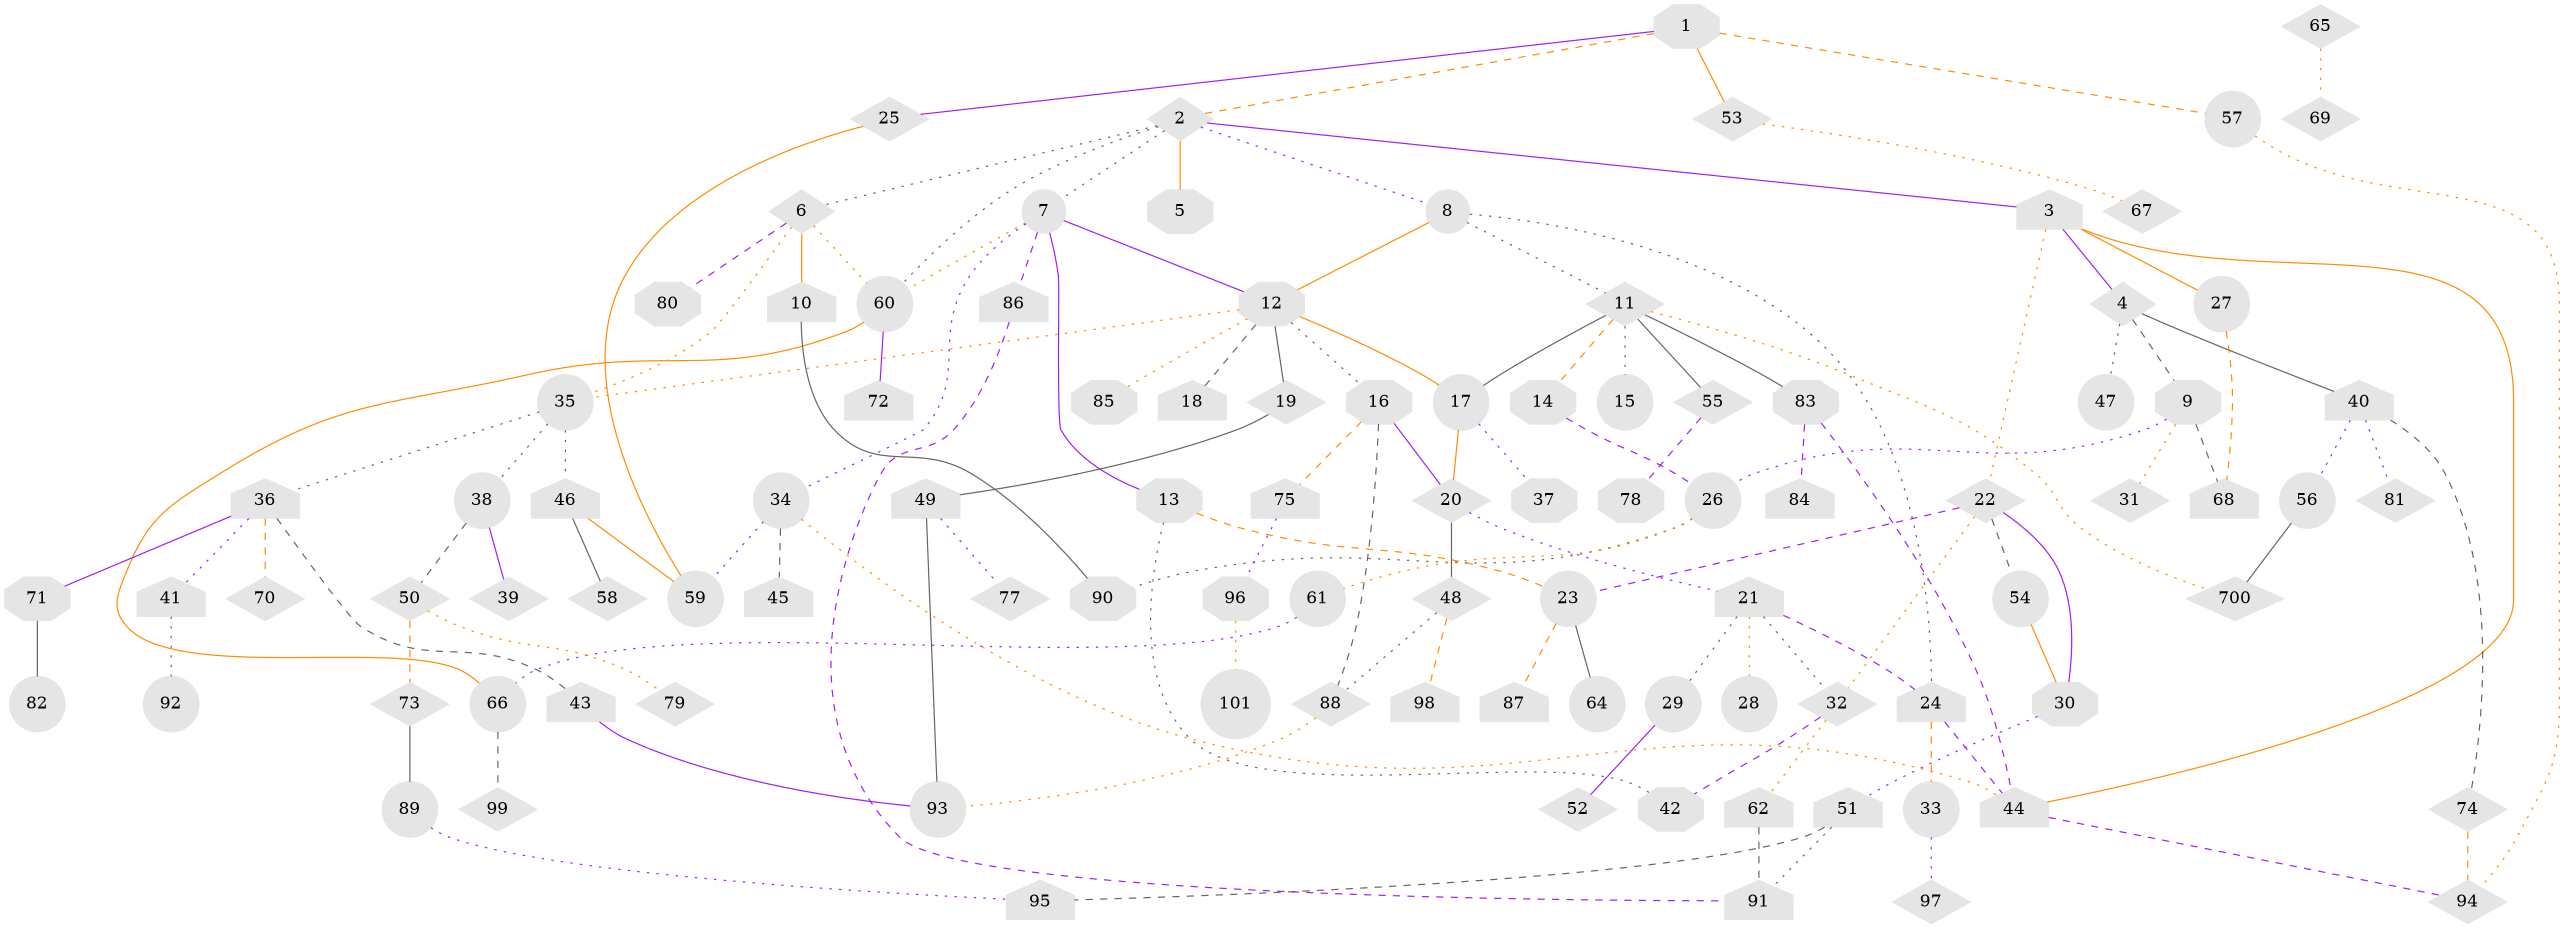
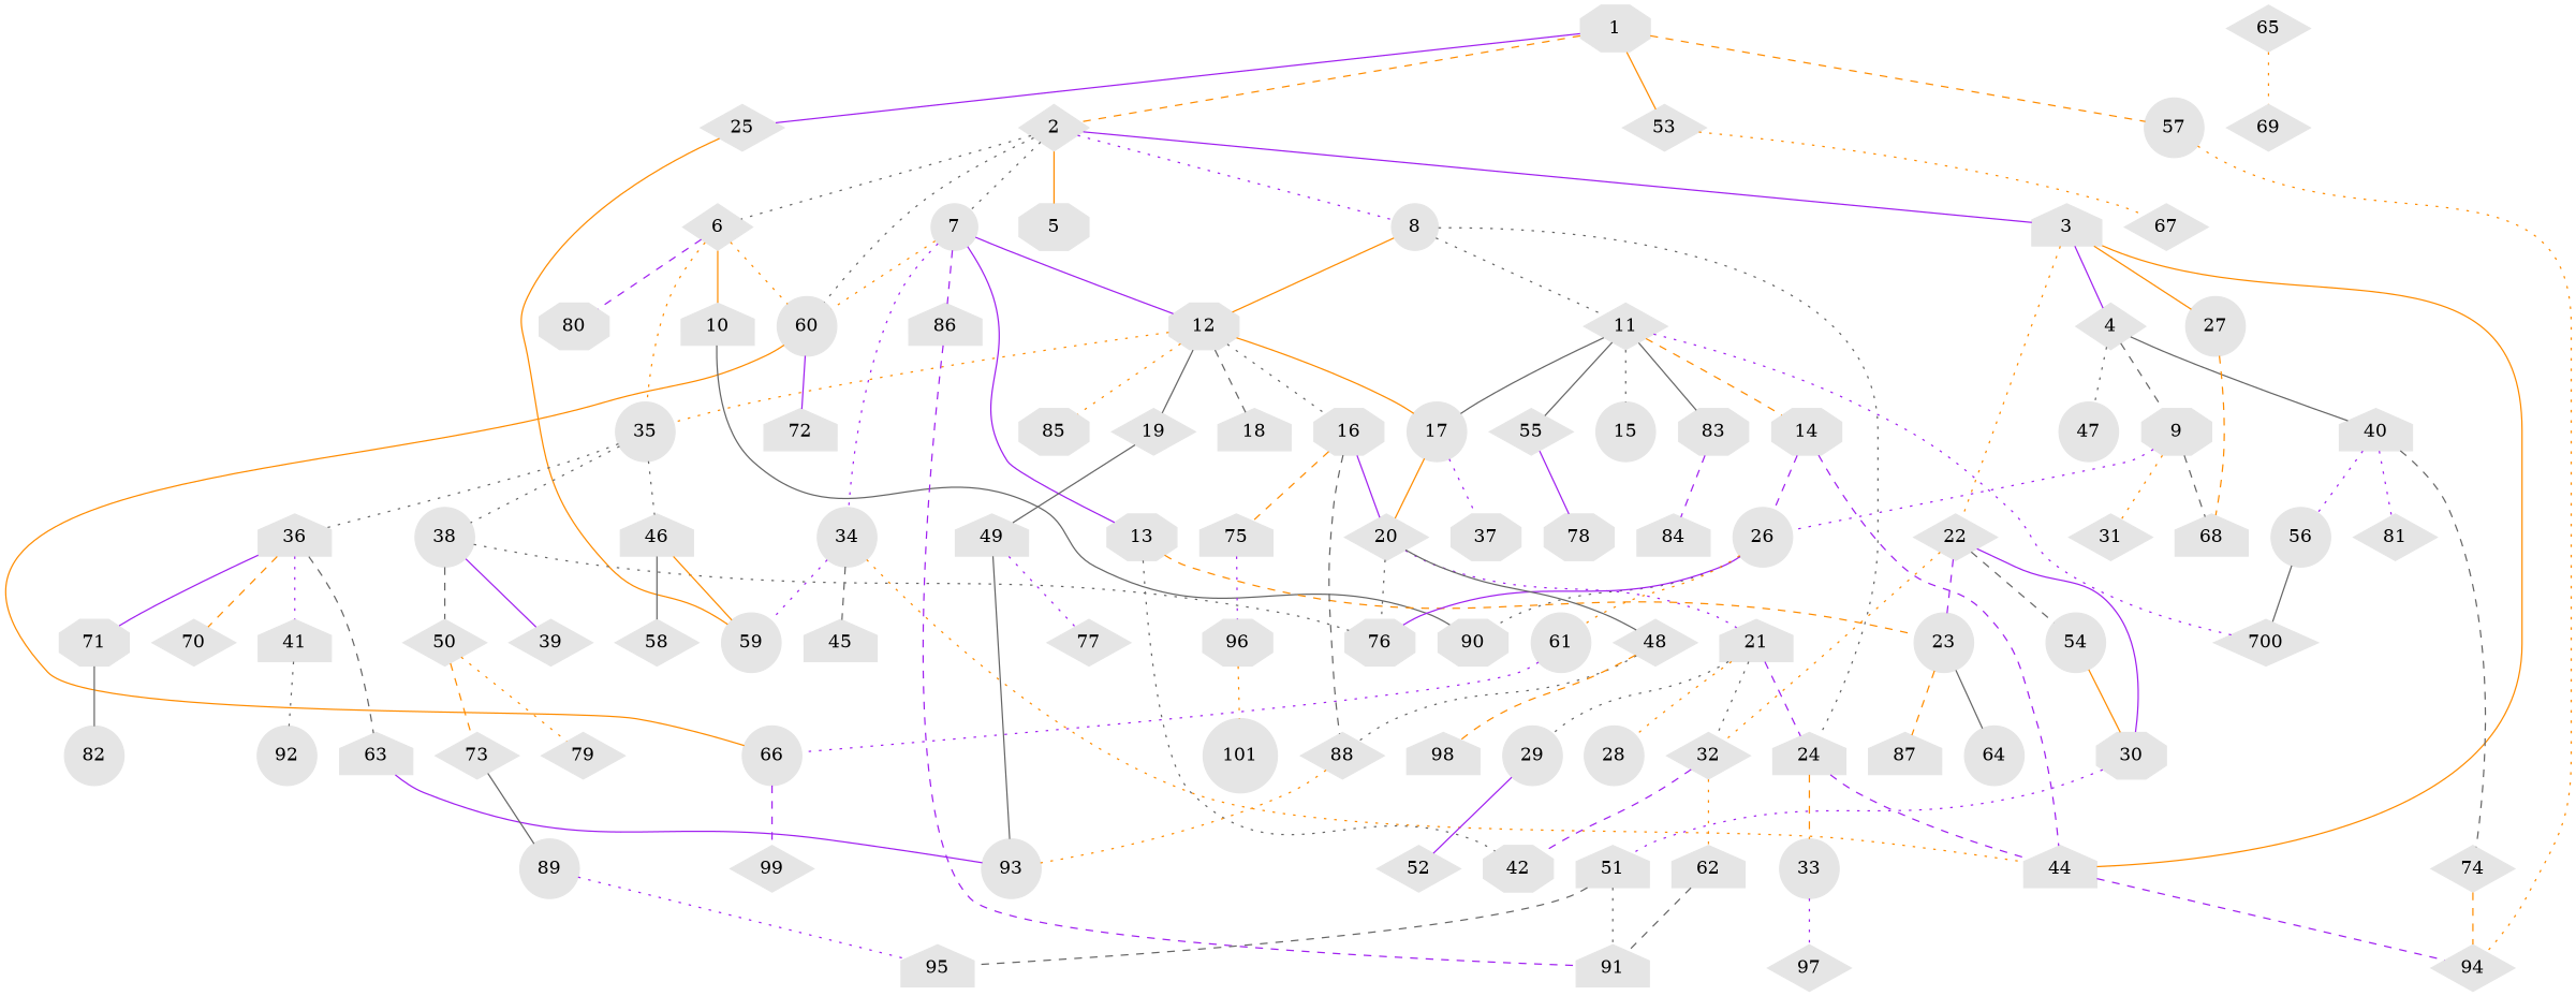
  graph {
    node [color=gray90 shape=diamond style=filled]
    edge [color=gray40 style=dotted]
    1 [shape=octagon]
    2
    25
    53
    57 [shape=circle]
    3 [shape=house]
    5 [shape=octagon]
    6
    7 [shape=circle]
    8 [shape=circle]
    60 [shape=circle]
    59 [shape=circle]
    67
    94
    4
    22
    27 [shape=circle]
    44 [shape=house]
    10 [shape=house]
    35 [shape=circle]
    80 [shape=octagon]
    12 [shape=octagon]
    13 [shape=octagon]
    34 [shape=circle]
    86 [shape=house]
    11
    24 [shape=house]
    66 [shape=circle]
    72 [shape=house]
    9 [shape=octagon]
    40 [shape=house]
    47 [shape=circle]
    23 [shape=circle]
    32
    30 [shape=octagon]
    54 [shape=circle]
    68 [shape=house]
    26 [shape=circle]
    31
    56 [shape=circle]
    74
    81
    90 [shape=octagon]
    36 [shape=house]
    38 [shape=circle]
    46 [shape=house]
    17 [shape=circle]
    16 [shape=octagon]
    18 [shape=house]
    19
    85 [shape=octagon]
    42 [shape=octagon]
    45 [shape=house]
    91 [shape=house]
    14 [shape=octagon]
    15 [shape=circle]
    55
    83 [shape=octagon]
    n59 [label=700]
    33 [shape=circle]
+   76 [shape=octagon]
    61 [shape=circle]
    20
    37 [shape=octagon]
    78 [shape=octagon]
    84 [shape=house]
    75 [shape=house]
    88
    49 [shape=house]
    64 [shape=circle]
    87 [shape=house]
    21 [shape=house]
    48
    96 [shape=octagon]
    93 [shape=circle]
    77
    28 [shape=circle]
    29 [shape=circle]
    98 [shape=house]
    52
    62 [shape=house]
    51 [shape=house]
    97
    95 [shape=house]
    41 [shape=house]
-   43 [shape=house]
+   43 [shape=house label=63]
    70
    71 [shape=octagon]
    39
    50
    58
    92 [shape=circle]
    82 [shape=circle]
    73
    79
    89 [shape=circle]
    65
    69
    99
    101 [shape=circle]
    1 -- 2 [color=darkorange style=dashed]
    1 -- 25 [color=purple style=solid]
    1 -- 53 [color=darkorange style=solid]
    1 -- 57 [color=darkorange style=dashed]
    2 -- 3 [color=purple style=solid]
    2 -- 5 [color=darkorange style=solid]
    2 -- 6
    2 -- 7
    2 -- 8 [color=purple]
    2 -- 60
    25 -- 59 [color=darkorange style=solid]
    53 -- 67 [color=darkorange]
    57 -- 94 [color=darkorange]
    3 -- 4 [color=purple style=solid]
    3 -- 22 [color=darkorange]
    3 -- 27 [color=darkorange style=solid]
    3 -- 44 [color=darkorange style=solid]
    6 -- 60 [color=darkorange]
    6 -- 10 [color=darkorange style=solid]
    6 -- 35 [color=darkorange]
    6 -- 80 [color=purple style=dashed]
    7 -- 60 [color=darkorange]
    7 -- 12 [color=purple style=solid]
    7 -- 13 [color=purple style=solid]
    7 -- 34 [color=purple]
    7 -- 86 [color=purple style=dashed]
    8 -- 12 [color=darkorange style=solid]
    8 -- 11
    8 -- 24
    60 -- 66 [color=darkorange style=solid]
    60 -- 72 [color=purple style=solid]
    4 -- 9 [style=dashed]
    4 -- 40 [style=solid]
    4 -- 47
    22 -- 23 [color=purple style=dashed]
    22 -- 32 [color=darkorange]
    22 -- 30 [color=purple style=solid]
    22 -- 54 [style=dashed]
    27 -- 68 [color=darkorange style=dashed]
    44 -- 94 [color=purple style=dashed]
    10 -- 90 [style=solid]
    35 -- 36
    35 -- 38
    35 -- 46
    12 -- 35 [color=darkorange]
    12 -- 17 [color=darkorange style=solid]
    12 -- 16
    12 -- 18 [style=dashed]
    12 -- 19 [style=solid]
    12 -- 85 [color=darkorange]
    13 -- 23 [color=darkorange style=dashed]
    13 -- 42
    34 -- 59 [color=purple]
    34 -- 44 [color=darkorange]
    34 -- 45 [style=dashed]
    86 -- 91 [color=purple style=dashed]
    11 -- 17 [style=solid]
    11 -- 14 [color=darkorange style=dashed]
    11 -- 15
    11 -- 55 [style=solid]
    11 -- 83 [style=solid]
-   11 -- n59 [color=darkorange]
+   11 -- n59 [color=purple]
    24 -- 44 [color=purple style=dashed]
    24 -- 33 [color=darkorange style=dashed]
-   66 -- 99 [style=dashed]
+   66 -- 99 [color=purple style=dashed]
    9 -- 68 [style=dashed]
    9 -- 26 [color=purple]
    9 -- 31 [color=darkorange]
    40 -- 56 [color=purple]
    40 -- 74 [style=dashed]
    40 -- 81 [color=purple]
    23 -- 64 [style=solid]
    23 -- 87 [color=darkorange style=dashed]
    32 -- 42 [color=purple style=dashed]
    32 -- 62 [color=darkorange]
    30 -- 51 [color=purple]
    54 -- 30 [color=darkorange style=solid]
    26 -- 90
+   26 -- 76 [color=purple style=solid]
    26 -- 61 [color=darkorange]
    56 -- n59 [style=solid]
    74 -- 94 [color=darkorange style=dashed]
    36 -- 41 [color=purple]
    36 -- 43 [style=dashed]
    36 -- 70 [color=darkorange style=dashed]
    36 -- 71 [color=purple style=solid]
+   38 -- 76
    38 -- 39 [color=purple style=solid]
    38 -- 50 [style=dashed]
    46 -- 59 [color=darkorange style=solid]
    46 -- 58 [style=solid]
    17 -- 20 [color=darkorange style=solid]
    17 -- 37 [color=purple]
    16 -- 20 [color=purple style=solid]
    16 -- 75 [color=darkorange style=dashed]
    16 -- 88 [style=dashed]
    19 -- 49 [style=solid]
-   83 -- 44 [color=purple style=dashed]
+   14 -- 44 [color=purple style=dashed]
    14 -- 26 [color=purple style=dashed]
-   55 -- 78 [color=purple style=dashed]
+   55 -- 78 [color=purple style=solid]
    83 -- 84 [color=purple style=dashed]
    33 -- 97 [color=purple]
    61 -- 66 [color=purple]
+   20 -- 76
    20 -- 21 [color=purple]
    20 -- 48 [style=solid]
    75 -- 96 [color=purple]
    88 -- 93 [color=darkorange]
    49 -- 93 [style=solid]
    49 -- 77 [color=purple]
    21 -- 24 [color=purple style=dashed]
    21 -- 32
    21 -- 28 [color=darkorange]
    21 -- 29
    48 -- 88
    48 -- 98 [color=darkorange style=dashed]
    96 -- 101 [color=darkorange]
    29 -- 52 [color=purple style=solid]
    62 -- 91 [style=dashed]
    51 -- 91
    51 -- 95 [style=dashed]
    41 -- 92
    43 -- 93 [color=purple style=solid]
    71 -- 82 [style=solid]
    50 -- 73 [color=darkorange style=dashed]
    50 -- 79 [color=darkorange]
    73 -- 89 [style=solid]
    89 -- 95 [color=purple]
    65 -- 69 [color=darkorange]
  }
